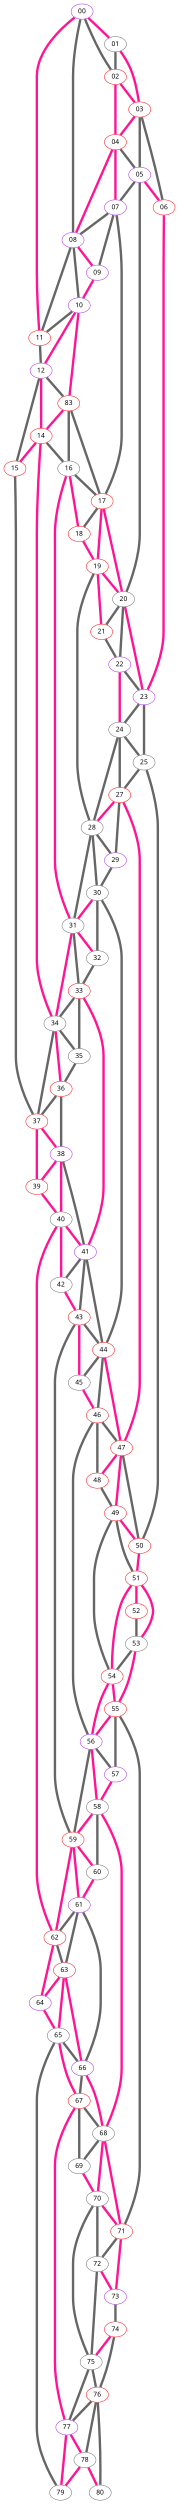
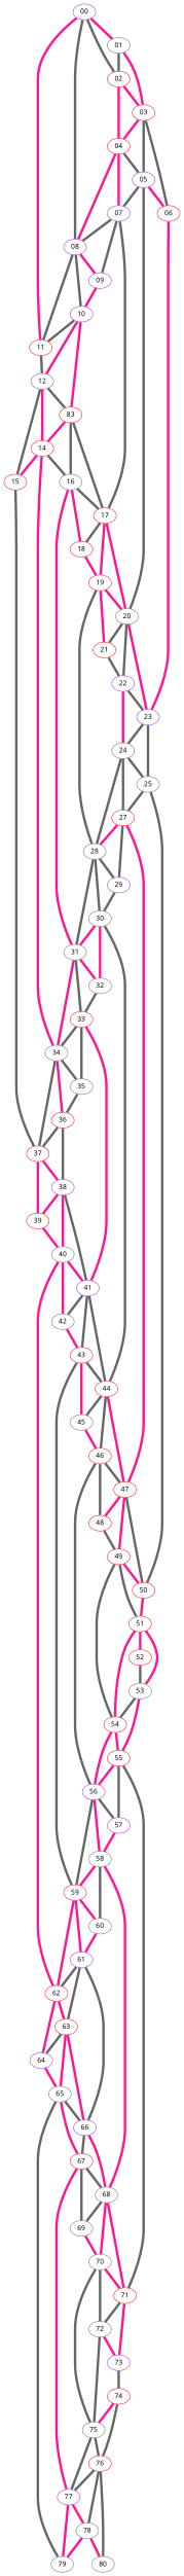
  graph {
    fontname="Noto Sans"
    node [color=red fontname="Noto Sans"]
    edge [color=gray40 fontname="Noto Sans" penwidth=5]
    n1 [color=purple height=0 label=00 width=0]
    n2 [color=gray40 height=0 label=01 width=0]
    n3 [height=0 label=02 width=0]
    n4 [color=purple height=0 label=08 width=0]
    n5 [height=0 label=11 width=0]
    n6 [height=0 label=03 width=0]
    n7 [height=0 label=04 width=0]
    n8 [color=purple height=0 label=09 width=0]
    n9 [color=purple height=0 label=10 width=0]
    n10 [color=purple height=0 label=12 width=0]
    n11 [color=purple height=0 label=05 width=0]
    n12 [height=0 label=06 width=0]
    n13 [color=purple height=0 label=07 width=0]
    n14 [color=gray40 height=0 label=20 width=0]
    n15 [color=purple height=0 label=23 width=0]
    n16 [height=0 label=17 width=0]
    n17 [height=0 label=21 width=0]
    n18 [color=purple height=0 label=22 width=0]
    n19 [color=gray40 height=0 label=24 width=0]
    n20 [color=gray40 height=0 label=25 width=0]
    n21 [height=0 label=18 width=0]
    n22 [height=0 label=19 width=0]
    n23 [height=0 label=83 width=0]
    n24 [height=0 label=14 width=0]
    n25 [height=0 label=15 width=0]
    n26 [color=gray40 height=0 label=16 width=0]
    n27 [color=gray40 height=0 label=34 width=0]
    n28 [height=0 label=37 width=0]
    n29 [color=gray40 height=0 label=31 width=0]
    n30 [color=gray40 height=0 label=35 width=0]
    n31 [height=0 label=36 width=0]
    n32 [color=purple height=0 label=38 width=0]
    n33 [height=0 label=39 width=0]
    n34 [color=gray40 height=0 label=32 width=0]
    n35 [height=0 label=33 width=0]
    n36 [color=gray40 height=0 label=28 width=0]
    n37 [color=purple height=0 label=29 width=0]
    n38 [color=gray40 height=0 label=30 width=0]
    n39 [height=0 label=27 width=0]
    n40 [height=0 label=50 width=0]
    n41 [height=0 label=47 width=0]
    n42 [height=0 label=51 width=0]
    n43 [height=0 label=48 width=0]
    n44 [height=0 label=49 width=0]
    n45 [height=0 label=44 width=0]
    n46 [color=gray40 height=0 label=45 width=0]
    n47 [height=0 label=46 width=0]
    n48 [color=purple height=0 label=41 width=0]
    n49 [color=gray40 height=0 label=42 width=0]
    n50 [height=0 label=43 width=0]
    n51 [color=gray40 height=0 label=40 width=0]
    n52 [height=0 label=62 width=0]
    n53 [height=0 label=63 width=0]
    n54 [color=purple height=0 label=64 width=0]
    n55 [height=0 label=59 width=0]
    n56 [color=gray40 height=0 label=60 width=0]
    n57 [color=purple height=0 label=61 width=0]
    n58 [color=purple height=0 label=56 width=0]
    n59 [color=purple height=0 label=57 width=0]
    n60 [color=gray40 height=0 label=58 width=0]
    n61 [height=0 label=54 width=0]
    n62 [height=0 label=52 width=0]
    n63 [color=gray40 height=0 label=53 width=0]
    n64 [height=0 label=55 width=0]
    n65 [height=0 label=71 width=0]
    n66 [color=gray40 height=0 label=72 width=0]
    n67 [color=purple height=0 label=73 width=0]
    n68 [color=gray40 height=0 label=68 width=0]
    n69 [color=gray40 height=0 label=69 width=0]
    n70 [color=gray40 height=0 label=70 width=0]
    n71 [color=purple height=0 label=66 width=0]
    n72 [color=gray40 height=0 label=65 width=0]
    n73 [height=0 label=67 width=0]
    n74 [color=gray40 height=0 label=79 width=0]
    n75 [color=purple height=0 label=77 width=0]
    n76 [color=gray40 height=0 label=78 width=0]
    n77 [color=gray40 height=0 label=75 width=0]
    n78 [height=0 label=76 width=0]
    n79 [height=0 label=74 width=0]
    n80 [color=gray40 height=0 label=80 width=0]
    n1 -- n2 [color=deeppink]
    n1 -- n3
    n1 -- n4
    n1 -- n5 [color=deeppink]
    n2 -- n3
    n2 -- n6 [color=deeppink]
    n3 -- n6 [color=deeppink]
    n3 -- n7 [color=deeppink]
    n4 -- n5
    n4 -- n8 [color=deeppink]
    n4 -- n9
    n5 -- n10
    n6 -- n7 [color=deeppink]
    n6 -- n11
    n6 -- n12
    n7 -- n4 [color=deeppink]
    n7 -- n11
    n7 -- n13 [color=deeppink]
    n8 -- n9 [color=deeppink]
    n9 -- n5
    n9 -- n10 [color=deeppink]
    n9 -- n23 [color=deeppink]
    n10 -- n23
    n10 -- n24 [color=deeppink]
    n10 -- n25
    n11 -- n12 [color=deeppink]
    n11 -- n13
    n11 -- n14
    n12 -- n15 [color=deeppink]
    n13 -- n4
    n13 -- n8
    n13 -- n16
    n14 -- n15 [color=deeppink]
    n14 -- n17
    n14 -- n18
    n15 -- n19
    n15 -- n20
    n16 -- n14 [color=deeppink]
    n16 -- n21
    n16 -- n22 [color=deeppink]
    n17 -- n18
    n18 -- n15
    n18 -- n19 [color=deeppink]
    n19 -- n20
    n19 -- n36
    n19 -- n39
    n20 -- n39
    n20 -- n40
    n21 -- n22 [color=deeppink]
    n22 -- n14 [color=deeppink]
    n22 -- n17 [color=deeppink]
    n22 -- n36
    n23 -- n16
    n23 -- n24 [color=deeppink]
    n23 -- n26
    n24 -- n25 [color=deeppink]
    n24 -- n26
    n24 -- n27 [color=deeppink]
    n25 -- n28
    n26 -- n16
    n26 -- n21 [color=deeppink]
    n26 -- n29 [color=deeppink]
    n27 -- n28
    n27 -- n30
    n27 -- n31 [color=deeppink]
    n28 -- n32 [color=deeppink]
    n28 -- n33 [color=deeppink]
    n29 -- n27 [color=deeppink]
    n29 -- n34 [color=deeppink]
    n29 -- n35
    n30 -- n31
    n31 -- n28
    n31 -- n32
    n32 -- n33 [color=deeppink]
    n32 -- n48
    n32 -- n51 [color=deeppink]
    n33 -- n51 [color=deeppink]
    n34 -- n35
    n35 -- n27
    n35 -- n30
    n35 -- n48 [color=deeppink]
    n36 -- n29
    n36 -- n37
    n36 -- n38
    n37 -- n38
    n38 -- n29 [color=deeppink]
-   n38 -- n34
+   n38 -- n34 [color=deeppink]
    n38 -- n45
    n39 -- n36 [color=deeppink]
    n39 -- n37
    n39 -- n41 [color=deeppink]
    n40 -- n42 [color=deeppink]
    n41 -- n40
    n41 -- n43 [color=deeppink]
    n41 -- n44 [color=deeppink]
    n42 -- n61 [color=deeppink]
    n42 -- n62 [color=deeppink]
    n42 -- n63 [color=deeppink]
    n43 -- n44
    n44 -- n40 [color=deeppink]
    n44 -- n42
    n44 -- n61
    n45 -- n41 [color=deeppink]
    n45 -- n46
    n45 -- n47
    n46 -- n47 [color=deeppink]
    n47 -- n41
    n47 -- n43
    n47 -- n58
    n48 -- n45
    n48 -- n49
    n48 -- n50
    n49 -- n50 [color=deeppink]
    n50 -- n45
    n50 -- n46 [color=deeppink]
    n50 -- n55
    n51 -- n48 [color=deeppink]
    n51 -- n49 [color=deeppink]
    n51 -- n52 [color=deeppink]
-   n52 -- n53
+   n52 -- n53 [color=deeppink]
    n52 -- n54 [color=deeppink]
-   n53 -- n54 [color=deeppink]
+   n53 -- n54
    n53 -- n71 [color=deeppink]
    n53 -- n72 [color=deeppink]
    n54 -- n72 [color=deeppink]
    n55 -- n52 [color=deeppink]
    n55 -- n56 [color=deeppink]
    n55 -- n57 [color=deeppink]
    n56 -- n57 [color=deeppink]
    n57 -- n52
    n57 -- n53
    n57 -- n71
    n58 -- n55
    n58 -- n59
    n58 -- n60 [color=deeppink]
    n59 -- n60 [color=deeppink]
    n60 -- n55 [color=deeppink]
    n60 -- n56
    n60 -- n68 [color=deeppink]
    n61 -- n58 [color=deeppink]
    n61 -- n64 [color=deeppink]
    n62 -- n63
    n63 -- n61
    n63 -- n64 [color=deeppink]
    n64 -- n58 [color=deeppink]
    n64 -- n59
    n64 -- n65
    n65 -- n66
    n65 -- n67 [color=deeppink]
    n66 -- n67 [color=deeppink]
    n66 -- n77
    n67 -- n79
    n68 -- n65 [color=deeppink]
    n68 -- n69
    n68 -- n70 [color=deeppink]
    n69 -- n70 [color=deeppink]
    n70 -- n65 [color=deeppink]
    n70 -- n66
    n70 -- n77
    n71 -- n68 [color=deeppink]
    n71 -- n73
    n72 -- n71
    n72 -- n73 [color=deeppink]
    n72 -- n74
    n73 -- n68
    n73 -- n69
    n73 -- n75 [color=deeppink]
    n75 -- n74 [color=deeppink]
    n75 -- n76 [color=deeppink]
    n76 -- n74 [color=deeppink]
    n76 -- n80 [color=deeppink]
    n77 -- n75
    n77 -- n78
    n78 -- n75
    n78 -- n76
    n78 -- n80
    n79 -- n77 [color=deeppink]
    n79 -- n78
  }
